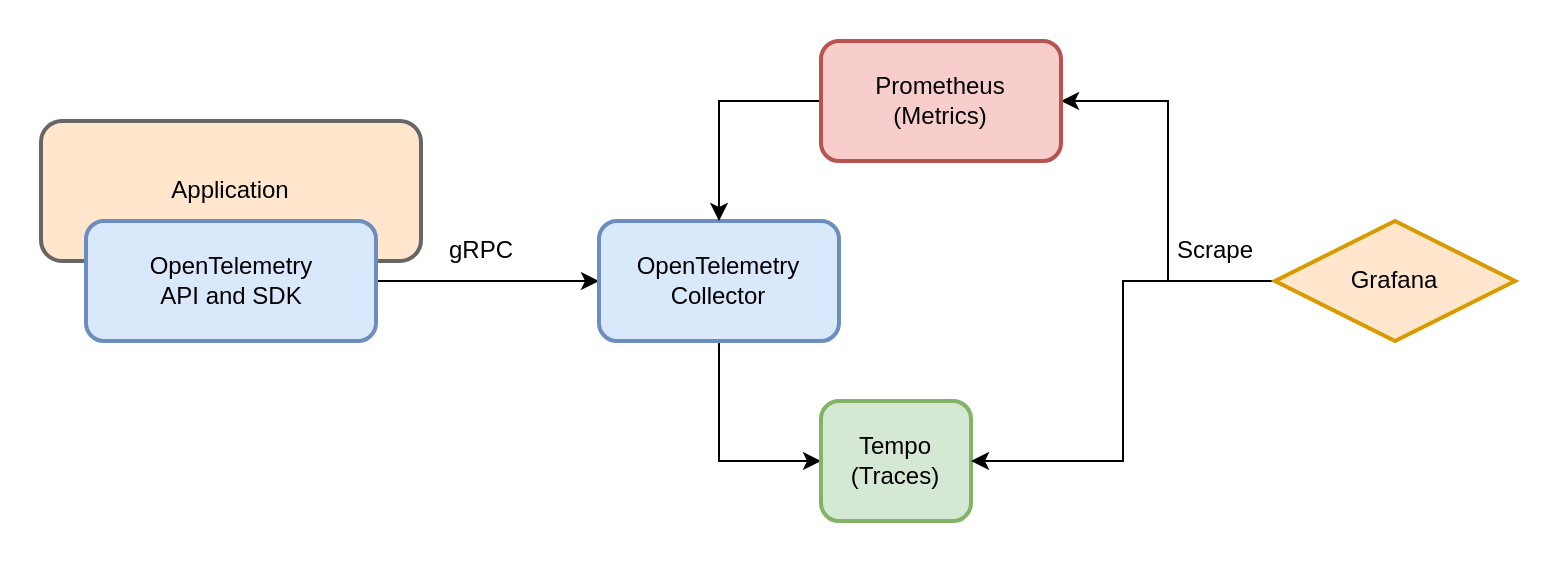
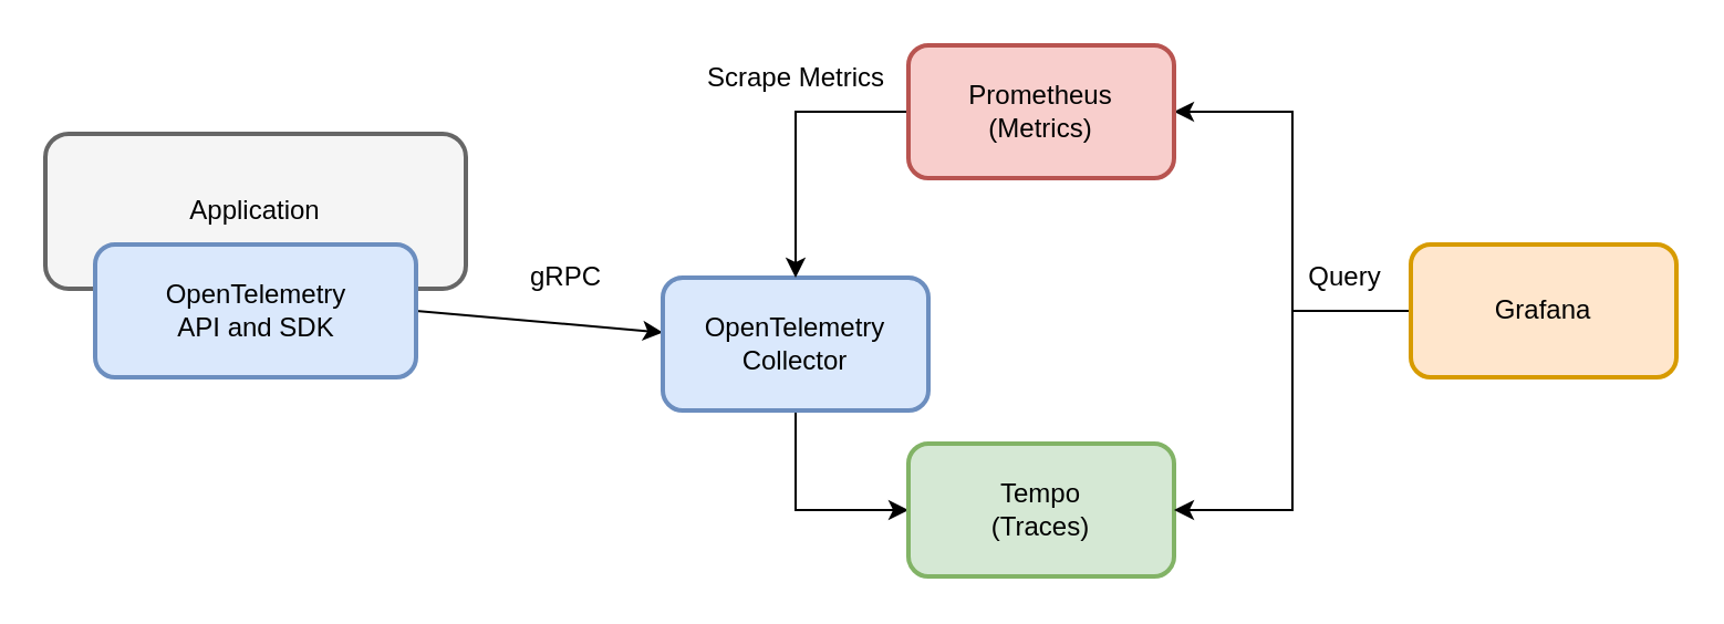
  <mxCell id="0" />
  <mxCell id="1" parent="0" />
- <mxCell id="2" value="Application" style="rounded=1;whiteSpace=wrap;html=1;strokeWidth=2;fillColor=#ffe6cc;fontColor=#000000;strokeColor=#666666;" parent="1" vertex="1"><mxGeometry x="20" y="60" width="190" height="70" as="geometry" /></mxCell>
+ <mxCell id="2" value="Application" style="rounded=1;whiteSpace=wrap;html=1;strokeWidth=2;fillColor=#f5f5f5;fontColor=#000000;strokeColor=#666666;" parent="1" vertex="1"><mxGeometry x="20" y="60" width="190" height="70" as="geometry" /></mxCell>
  <mxCell id="3" style="edgeStyle=none;html=1;exitX=1;exitY=0.5;exitDx=0;exitDy=0;fontColor=#000000;strokeColor=#000000;" parent="1" source="4" target="6" edge="1"><mxGeometry relative="1" as="geometry" /></mxCell>
  <mxCell id="4" value="OpenTelemetry&lt;br&gt;API and SDK" style="rounded=1;whiteSpace=wrap;html=1;strokeWidth=2;fillColor=#dae8fc;strokeColor=#6c8ebf;fontColor=#000000;" parent="1" vertex="1"><mxGeometry x="42.5" y="110" width="145" height="60" as="geometry" /></mxCell>
  <mxCell id="5" style="edgeStyle=orthogonalEdgeStyle;html=1;exitX=0.5;exitY=1;exitDx=0;exitDy=0;entryX=0;entryY=0.5;entryDx=0;entryDy=0;rounded=0;fontColor=#000000;strokeColor=#000000;" parent="1" source="6" target="7" edge="1"><mxGeometry relative="1" as="geometry" /></mxCell>
- <mxCell id="6" value="OpenTelemetry Collector" style="rounded=1;whiteSpace=wrap;html=1;strokeWidth=2;fillColor=#dae8fc;strokeColor=#6c8ebf;fontColor=#000000;" parent="1" vertex="1"><mxGeometry x="299" y="110" width="120" height="60" as="geometry" /></mxCell>
- <mxCell id="7" value="Tempo&lt;br&gt;(Traces)" style="rounded=1;whiteSpace=wrap;html=1;strokeWidth=2;fillColor=#d5e8d4;strokeColor=#82b366;fontColor=#000000;" parent="1" vertex="1"><mxGeometry x="410" y="200" width="75" height="60" as="geometry" /></mxCell>
+ <mxCell id="6" value="OpenTelemetry Collector" style="rounded=1;whiteSpace=wrap;html=1;strokeWidth=2;fillColor=#dae8fc;strokeColor=#6c8ebf;fontColor=#000000;" parent="1" vertex="1"><mxGeometry x="299" y="125" width="120" height="60" as="geometry" /></mxCell>
+ <mxCell id="7" value="Tempo&lt;br&gt;(Traces)" style="rounded=1;whiteSpace=wrap;html=1;strokeWidth=2;fillColor=#d5e8d4;strokeColor=#82b366;fontColor=#000000;" parent="1" vertex="1"><mxGeometry x="410" y="200" width="120" height="60" as="geometry" /></mxCell>
  <mxCell id="8" style="edgeStyle=orthogonalEdgeStyle;html=1;exitX=0;exitY=0.5;exitDx=0;exitDy=0;entryX=1;entryY=0.5;entryDx=0;entryDy=0;rounded=0;fontColor=#000000;strokeColor=#000000;" parent="1" source="10" target="13" edge="1"><mxGeometry relative="1" as="geometry" /></mxCell>
  <mxCell id="9" style="edgeStyle=orthogonalEdgeStyle;html=1;exitX=0;exitY=0.5;exitDx=0;exitDy=0;entryX=1;entryY=0.5;entryDx=0;entryDy=0;rounded=0;fontColor=#000000;strokeColor=#000000;" parent="1" source="10" target="7" edge="1"><mxGeometry relative="1" as="geometry"><mxPoint x="650" y="240" as="targetPoint" /></mxGeometry></mxCell>
- <mxCell id="10" value="Grafana" style="rhombus;whiteSpace=wrap;html=1;strokeWidth=2;fillColor=#ffe6cc;strokeColor=#d79b00;fontColor=#000000;" parent="1" vertex="1"><mxGeometry x="637" y="110" width="120" height="60" as="geometry" /></mxCell>
- <mxCell id="11" value="gRPC" style="text;html=1;resizable=0;autosize=1;align=center;verticalAlign=middle;points=[];fillColor=none;strokeColor=none;rounded=0;fontColor=#000000;" parent="1" vertex="1"><mxGeometry x="210" y="110" width="60" height="30" as="geometry" /></mxCell>
+ <mxCell id="10" value="Grafana" style="rounded=1;whiteSpace=wrap;html=1;strokeWidth=2;fillColor=#ffe6cc;strokeColor=#d79b00;fontColor=#000000;" parent="1" vertex="1"><mxGeometry x="637" y="110" width="120" height="60" as="geometry" /></mxCell>
+ <mxCell id="11" value="gRPC" style="text;html=1;resizable=0;autosize=1;align=center;verticalAlign=middle;points=[];fillColor=none;strokeColor=none;rounded=0;fontColor=#000000;" parent="1" vertex="1"><mxGeometry x="225" y="110" width="60" height="30" as="geometry" /></mxCell>
  <mxCell id="12" style="edgeStyle=orthogonalEdgeStyle;html=1;exitX=0;exitY=0.5;exitDx=0;exitDy=0;entryX=0.5;entryY=0;entryDx=0;entryDy=0;jumpStyle=none;rounded=0;fontColor=#000000;strokeColor=#000000;" parent="1" source="13" target="6" edge="1"><mxGeometry relative="1" as="geometry" /></mxCell>
  <mxCell id="13" value="Prometheus&lt;br&gt;(Metrics)" style="rounded=1;whiteSpace=wrap;html=1;strokeWidth=2;fillColor=#f8cecc;strokeColor=#b85450;fontColor=#000000;" parent="1" vertex="1"><mxGeometry x="410" y="20" width="120" height="60" as="geometry" /></mxCell>
- <mxCell id="15" value="Scrape" style="text;html=1;resizable=0;autosize=1;align=center;verticalAlign=middle;points=[];fillColor=none;strokeColor=none;rounded=0;fontColor=#000000;" parent="1" vertex="1"><mxGeometry x="577" y="110" width="60" height="30" as="geometry" /></mxCell>
+ <mxCell id="14" value="Scrape Metrics" style="text;html=1;resizable=0;autosize=1;align=center;verticalAlign=middle;points=[];fillColor=none;strokeColor=none;rounded=0;fontColor=#000000;" parent="1" vertex="1"><mxGeometry x="309" y="20" width="100" height="30" as="geometry" /></mxCell>
+ <mxCell id="15" value="Query" style="text;html=1;resizable=0;autosize=1;align=center;verticalAlign=middle;points=[];fillColor=none;strokeColor=none;rounded=0;fontColor=#000000;" parent="1" vertex="1"><mxGeometry x="577" y="110" width="60" height="30" as="geometry" /></mxCell>
